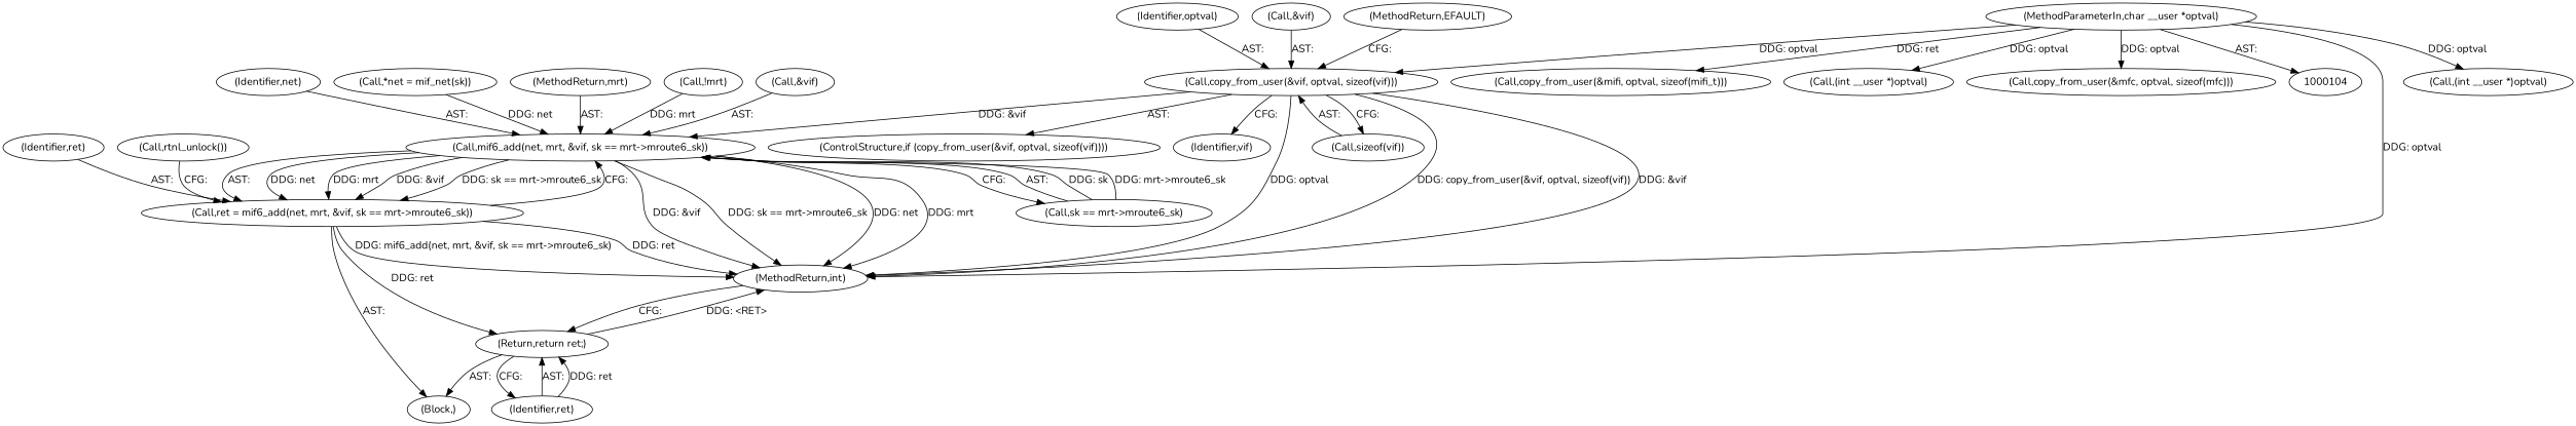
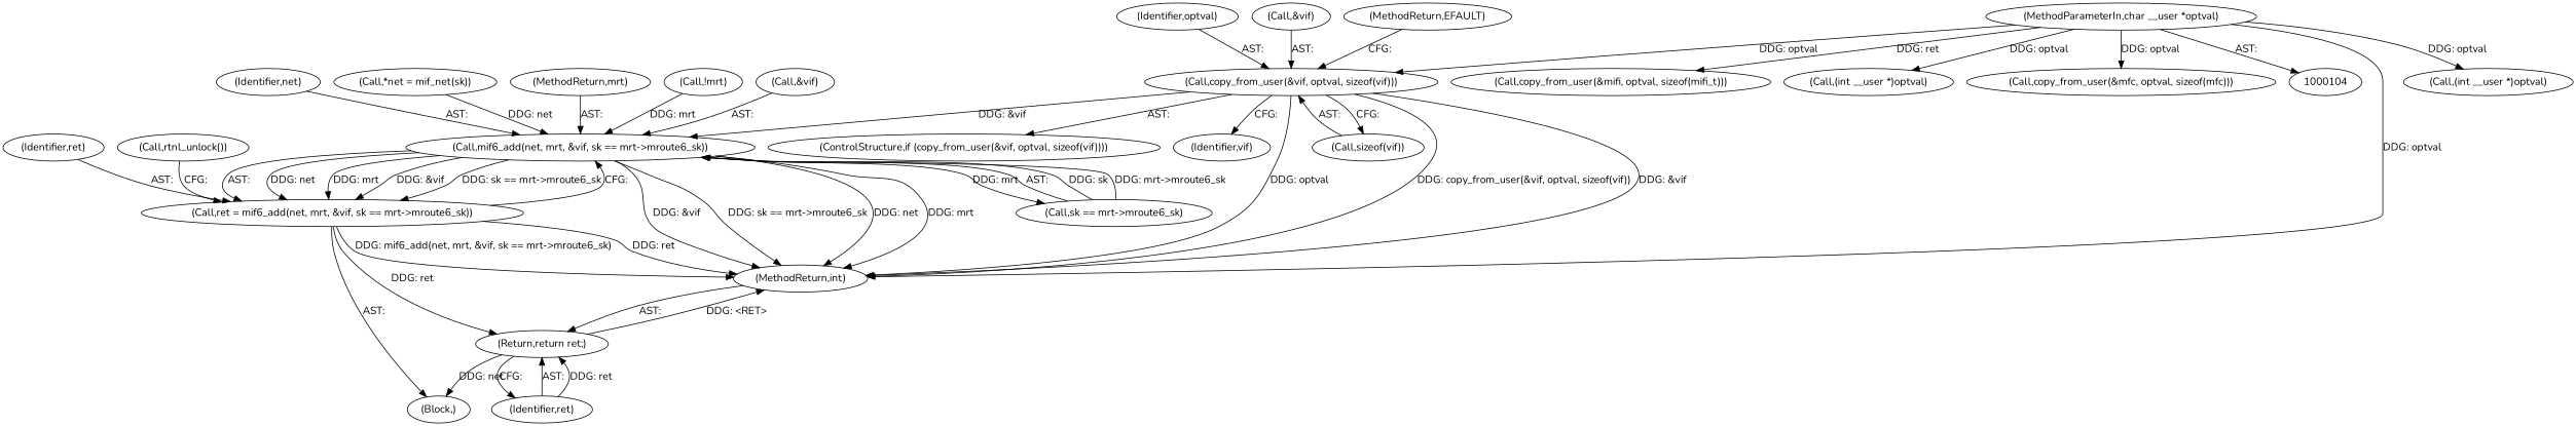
  digraph {
    fontname=Nunito
    node [fontname=Nunito]
    edge [fontname=Nunito]
    n1 [label="(Call,copy_from_user(&vif, optval, sizeof(vif)))"]
    n2 [label="(Call,mif6_add(net, mrt, &vif, sk == mrt->mroute6_sk))"]
    n3 [label="(Call,sizeof(vif))"]
    n4 [label="(MethodReturn,int)"]
    n5 [label="(ControlStructure,if (copy_from_user(&vif, optval, sizeof(vif))))"]
    n6 [label="(Identifier,vif)"]
    n7 [label="(Call,ret = mif6_add(net, mrt, &vif, sk == mrt->mroute6_sk))"]
    n8 [label="(Call,sk == mrt->mroute6_sk)"]
    n9 [label="(Return,return ret;)"]
    n10 [label="(MethodParameterIn,char __user *optval)"]
    n11 [label="(Call,(int __user *)optval)"]
    n12 [label="(Call,copy_from_user(&mifi, optval, sizeof(mifi_t)))"]
    n13 [label="(Call,(int __user *)optval)"]
    n14 [label="(Call,copy_from_user(&mfc, optval, sizeof(mfc)))"]
    1000104
    n16 [label="(Block,)"]
    n17 [label="(Identifier,ret)"]
    n18 [label="(Identifier,net)"]
    n19 [label="(Identifier,ret)"]
    n20 [label="(Identifier,optval)"]
    n21 [label="(Call,*net = mif_net(sk))"]
    n22 [label="(MethodReturn,mrt)"]
    n23 [label="(Call,!mrt)"]
    n24 [label="(Call,&vif)"]
    n25 [label="(Call,rtnl_unlock())"]
    n26 [label="(MethodReturn,EFAULT)"]
    n27 [label="(Call,&vif)"]
    n1 -> n2 [label="DDG: &vif"]
    n1 -> n3 [label="CFG: "]
    n1 -> n4 [label="DDG: optval"]
    n1 -> n4 [label="DDG: copy_from_user(&vif, optval, sizeof(vif))"]
    n1 -> n4 [label="DDG: &vif"]
    n1 -> n5 [label="AST: "]
    n1 -> n6 [label="CFG: "]
    n2 -> n4 [label="DDG: &vif"]
    n2 -> n4 [label="DDG: sk == mrt->mroute6_sk"]
    n2 -> n4 [label="DDG: net"]
    n2 -> n4 [label="DDG: mrt"]
    n2 -> n7 [label="AST: "]
    n2 -> n7 [label="DDG: net"]
    n2 -> n7 [label="DDG: mrt"]
    n2 -> n7 [label="DDG: &vif"]
    n2 -> n7 [label="DDG: sk == mrt->mroute6_sk"]
-   n2 -> n8 [label="CFG: "]
+   n2 -> n8 [label="DDG: mrt"]
    n3 -> n1 [label="AST: "]
-   n4 -> n9 [label="CFG: "]
+   n4 -> n9 [label="AST: "]
    n7 -> n2 [label="CFG: "]
    n7 -> n4 [label="DDG: ret"]
    n7 -> n4 [label="DDG: mif6_add(net, mrt, &vif, sk == mrt->mroute6_sk)"]
    n7 -> n9 [label="DDG: ret"]
    n7 -> n16 [label="AST: "]
    n8 -> n2 [label="AST: "]
    n8 -> n2 [label="DDG: sk"]
    n8 -> n2 [label="DDG: mrt->mroute6_sk"]
    n9 -> n4 [label="DDG: <RET>"]
-   n9 -> n16 [label="AST: "]
+   n9 -> n16 [label="DDG: net"]
    n9 -> n17 [label="CFG: "]
    n10 -> n1 [label="DDG: optval"]
    n10 -> n4 [label="DDG: optval"]
    n10 -> n11 [label="DDG: optval"]
    n10 -> n12 [label="DDG: ret"]
    n10 -> n13 [label="DDG: optval"]
    n10 -> n14 [label="DDG: optval"]
    n10 -> 1000104 [label="AST: "]
    n17 -> n9 [label="AST: "]
    n17 -> n9 [label="DDG: ret"]
    n18 -> n2 [label="AST: "]
    n19 -> n7 [label="AST: "]
    n20 -> n1 [label="AST: "]
    n21 -> n2 [label="DDG: net"]
    n22 -> n2 [label="AST: "]
    n23 -> n2 [label="DDG: mrt"]
    n24 -> n1 [label="AST: "]
    n25 -> n7 [label="CFG: "]
    n26 -> n1 [label="CFG: "]
    n27 -> n2 [label="AST: "]
  }
